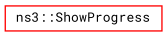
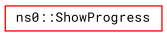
  digraph {
    rankdir=LR
    fontname="Roboto Mono"
-   n1 [color=red fillcolor=white fontname="Roboto Mono" fontsize=10 height=0.2 label="ns3::ShowProgress" shape=record style=filled width=0.4]
+   n1 [color=red fillcolor=white fontname="Roboto Mono" fontsize=10 height=0.2 label="ns0::ShowProgress" shape=record style=filled width=0.4]
  }
